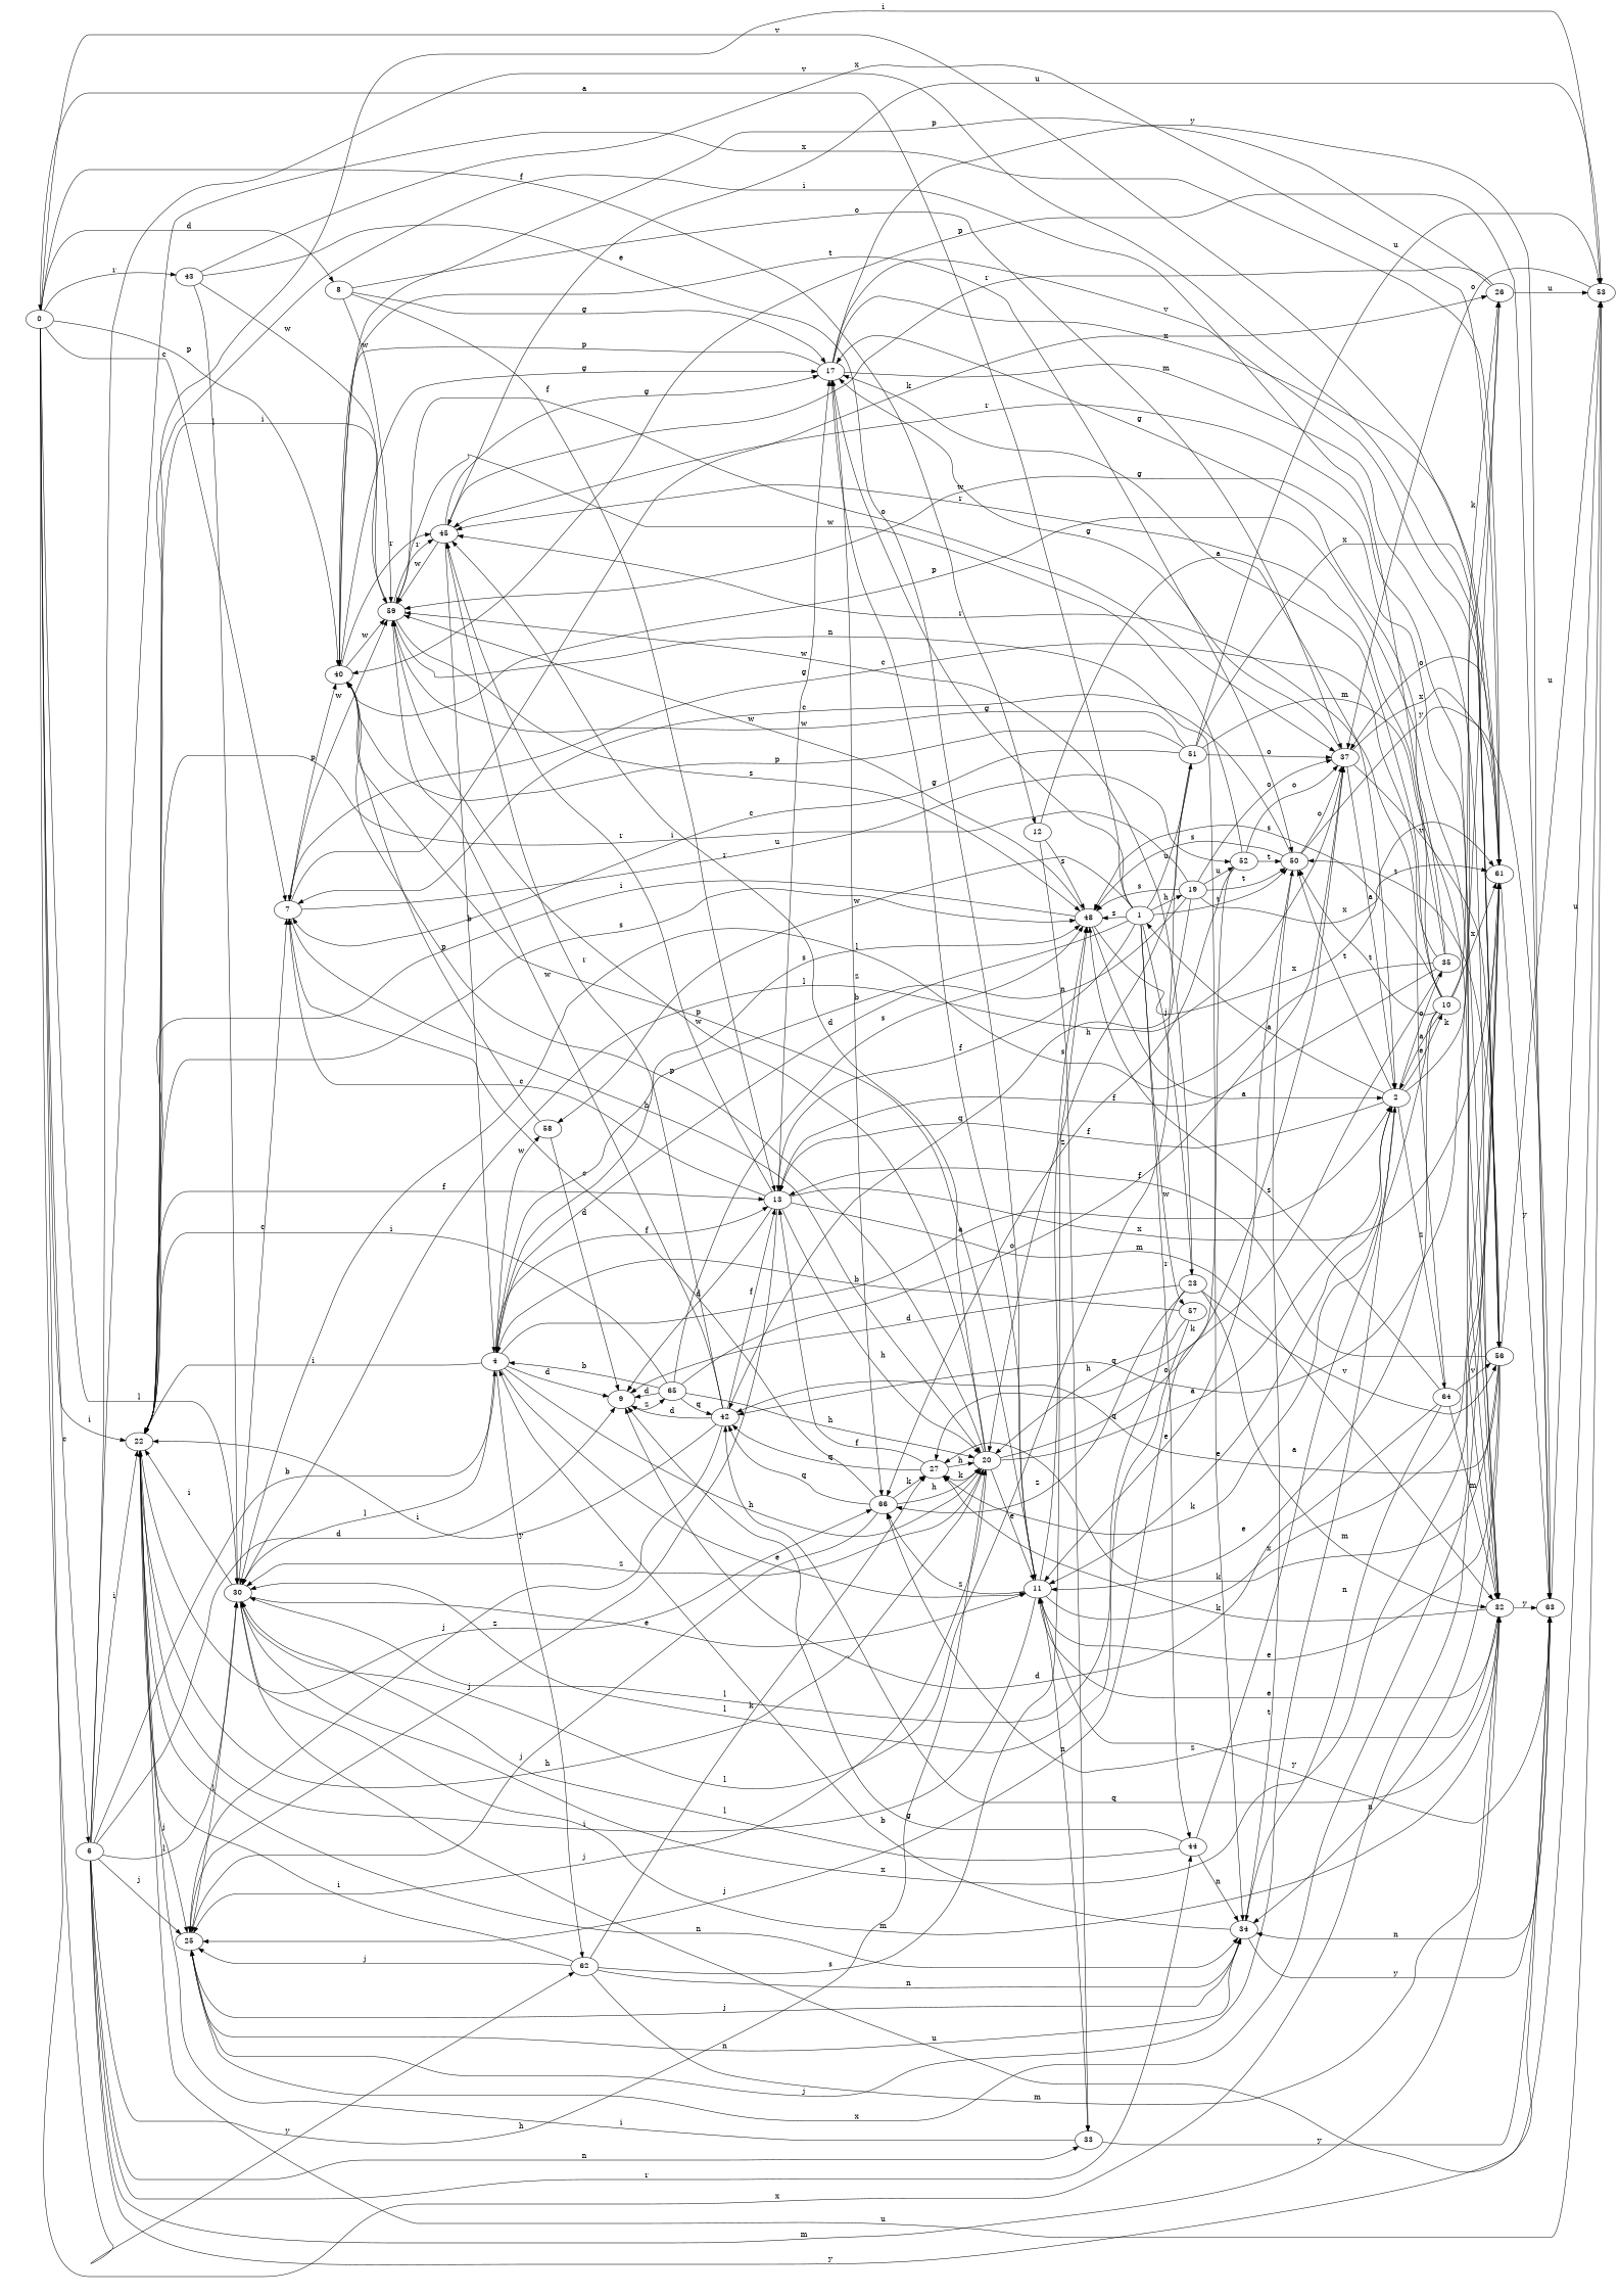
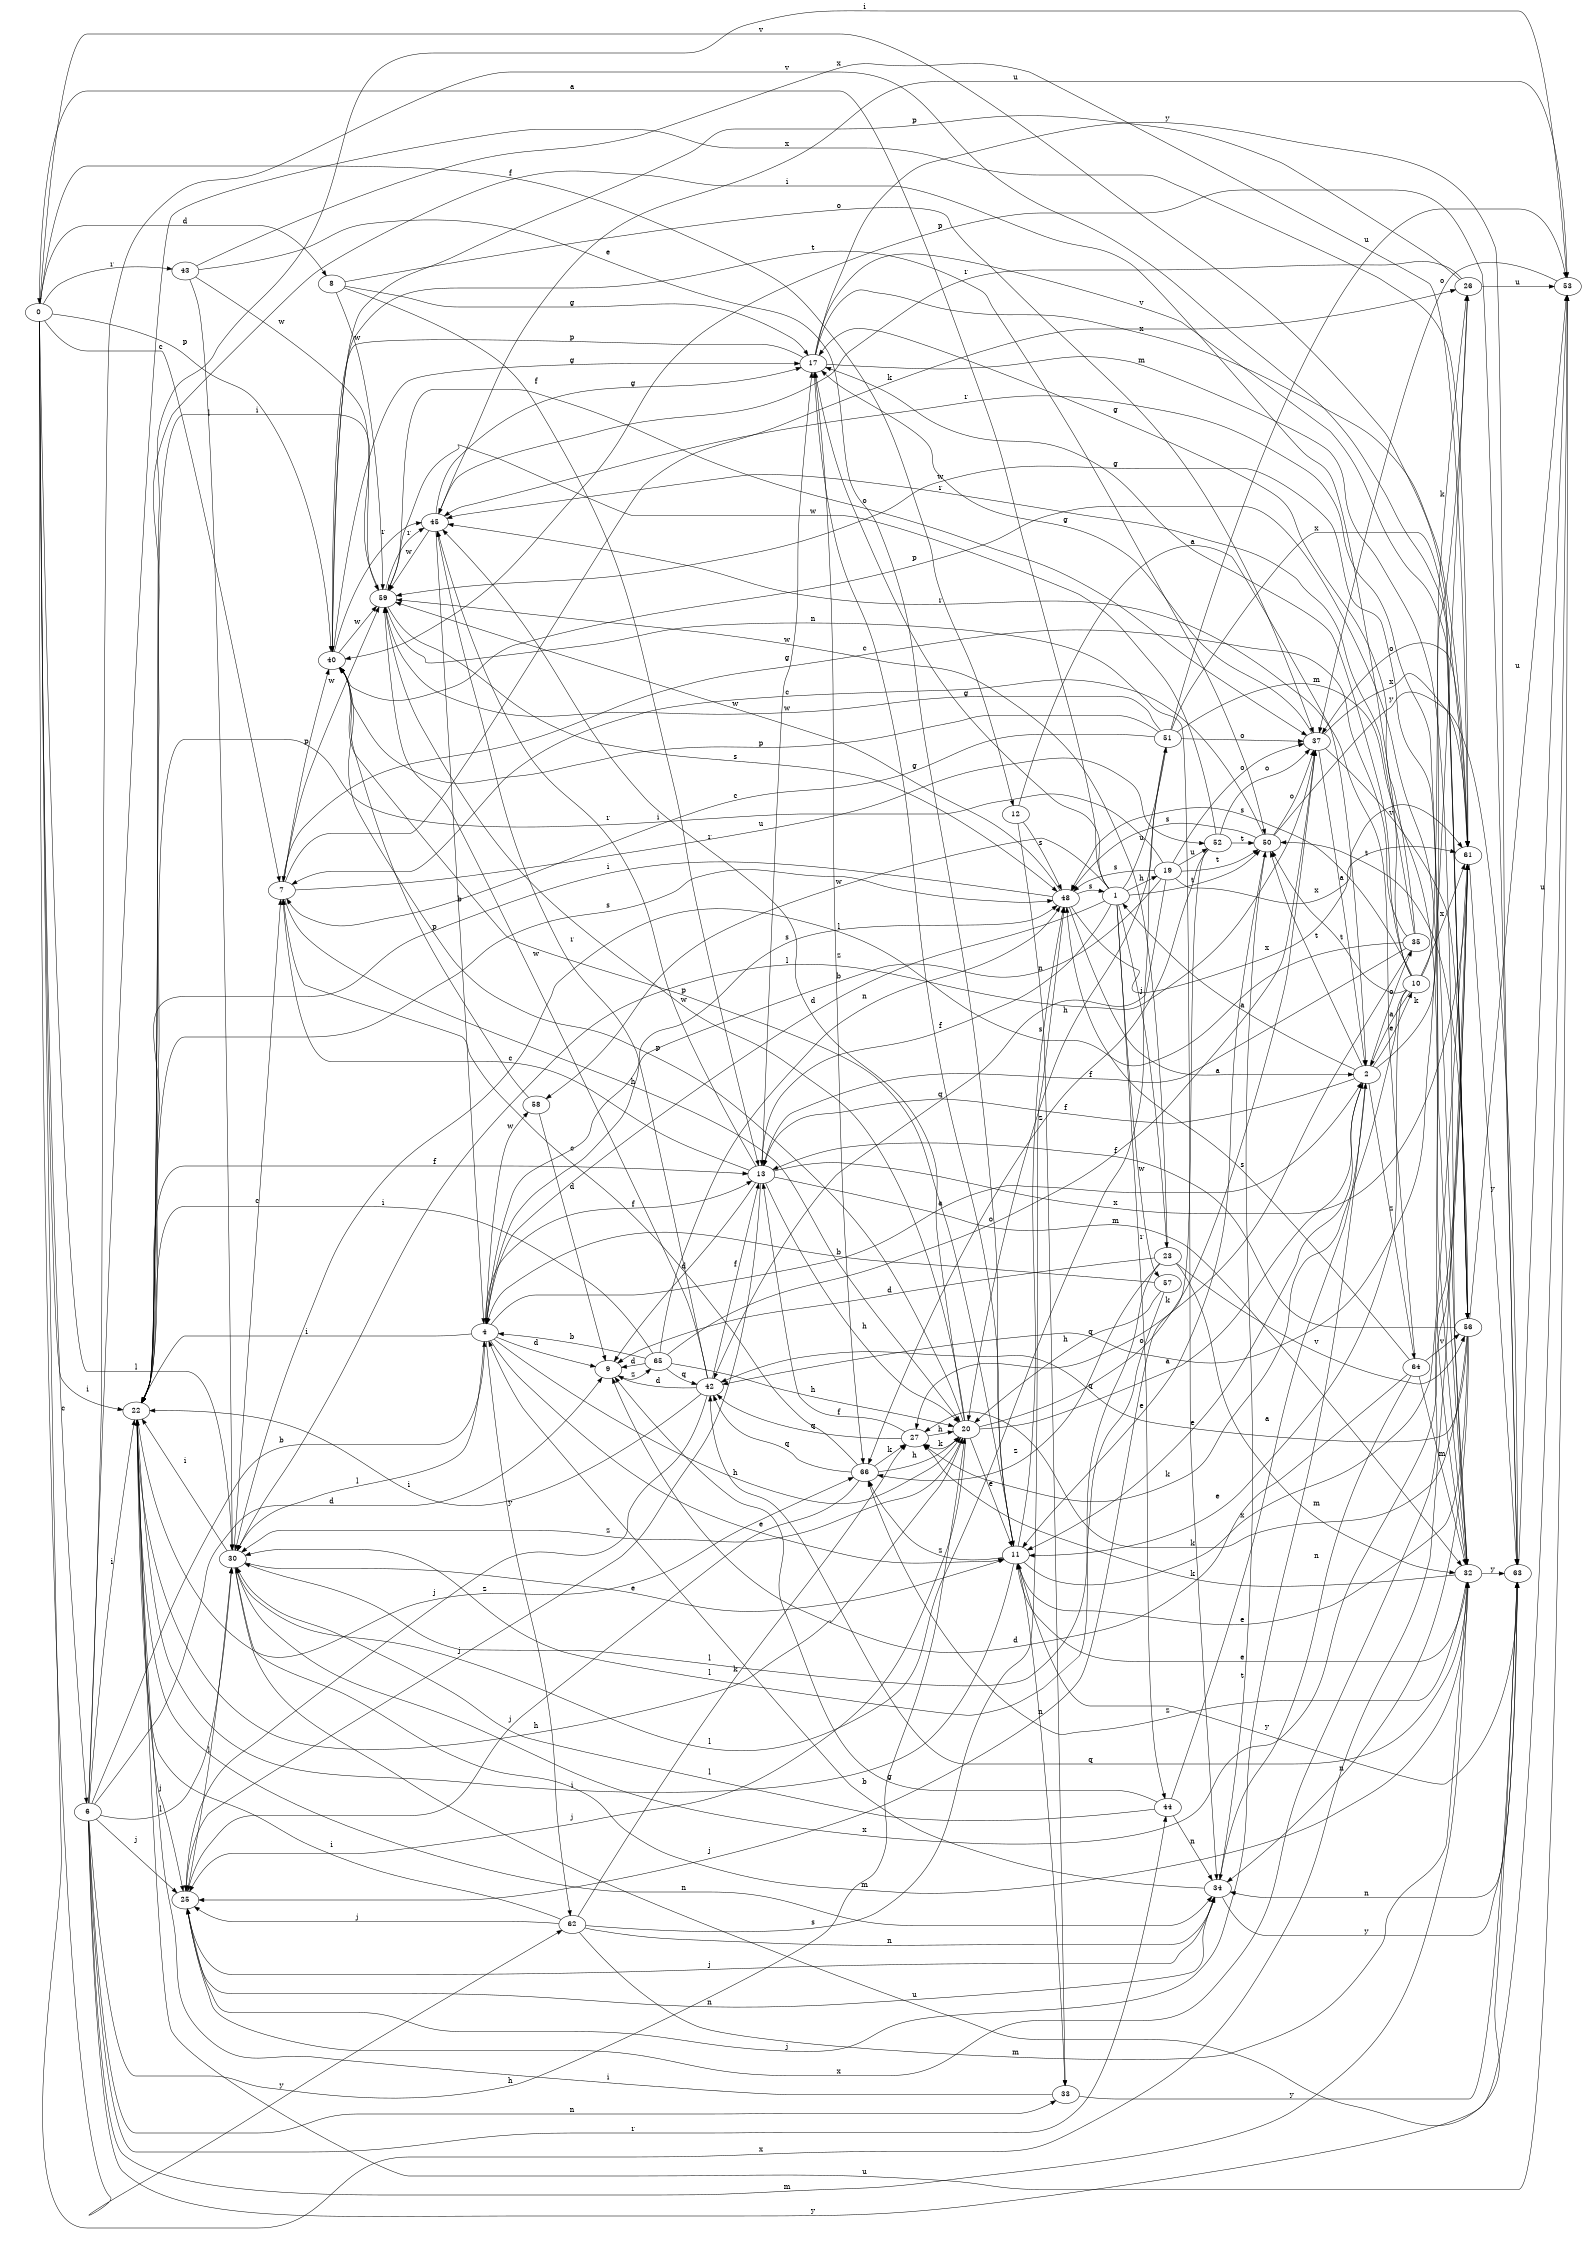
  strict digraph {
    rankdir=LR
    0
    6
    7
    8
    12
    22
    30
    40
    43
    56
    61
    62
    9
    44
    25
    4
    20
    32
    33
    63
    26
    52
    59
    13
    17
    37
    48
    2
    66
    34
    53
    11
    50
    45
    27
    42
    1
    19
    23
    51
    57
    58
    65
    10
    35
    64
    0 -> 6 [label=c]
    0 -> 7 [label=c]
    0 -> 8 [label=d]
    0 -> 12 [label=f]
    0 -> 22 [label=i]
    0 -> 30 [label=l]
    0 -> 40 [label=p]
    0 -> 43 [label=r]
    0 -> 56 [label=v]
    0 -> 61 [label=x]
    0 -> 62 [label=y]
    6 -> 22 [label=i]
    6 -> 30 [label=l]
    6 -> 56 [label=v]
    6 -> 61 [label=x]
    6 -> 9 [label=d]
    6 -> 44 [label=r]
    6 -> 25 [label=j]
    6 -> 4 [label=b]
    6 -> 20 [label=h]
    6 -> 32 [label=m]
    6 -> 33 [label=n]
    6 -> 63 [label=y]
    7 -> 40 [label=p]
    7 -> 20 [label=h]
    7 -> 26 [label=k]
    7 -> 52 [label=u]
    7 -> 59 [label=w]
    8 -> 59 [label=w]
    8 -> 13 [label=f]
    8 -> 17 [label=g]
    8 -> 37 [label=o]
    12 -> 33 [label=n]
    12 -> 48 [label=s]
    12 -> 2 [label=a]
    22 -> 25 [label=j]
    22 -> 20 [label=h]
    22 -> 13 [label=f]
    22 -> 48 [label=s]
    22 -> 66 [label=z]
    22 -> 34 [label=n]
    22 -> 53 [label=u]
    30 -> 7 [label=c]
    30 -> 22 [label=i]
    30 -> 61 [label=x]
    30 -> 32 [label=m]
    30 -> 53 [label=u]
    30 -> 11 [label=e]
    40 -> 59 [label=w]
    40 -> 17 [label=g]
    40 -> 50 [label=t]
    40 -> 45 [label=r]
    43 -> 30 [label=l]
    43 -> 61 [label=x]
    43 -> 59 [label=w]
    43 -> 11 [label=e]
    56 -> 13 [label=f]
    56 -> 34 [label=n]
    56 -> 53 [label=u]
    56 -> 11 [label=e]
    56 -> 50 [label=t]
    56 -> 27 [label=k]
    56 -> 42 [label=q]
    61 -> 63 [label=y]
    61 -> 37 [label=o]
    62 -> 22 [label=i]
    62 -> 25 [label=j]
    62 -> 32 [label=m]
    62 -> 48 [label=s]
    62 -> 34 [label=n]
    62 -> 27 [label=k]
    9 -> 65 [label=z]
    44 -> 30 [label=l]
    44 -> 9 [label=g]
    44 -> 2 [label=a]
    44 -> 34 [label=n]
    25 -> 30 [label=l]
    25 -> 61 [label=x]
    25 -> 34 [label=n]
    4 -> 22 [label=i]
    4 -> 30 [label=l]
    4 -> 62 [label=y]
    4 -> 9 [label=d]
    4 -> 20 [label=h]
    4 -> 13 [label=f]
    4 -> 48 [label=s]
    4 -> 2 [label=a]
    4 -> 11 [label=e]
    4 -> 58 [label=w]
    20 -> 30 [label=z]
    20 -> 40 [label=p]
    20 -> 25 [label=j]
    20 -> 59 [label=w]
    20 -> 37 [label=o]
    20 -> 2 [label=a]
    20 -> 11 [label=e]
    20 -> 45 [label=r]
    20 -> 27 [label=k]
    32 -> 40 [label=p]
    32 -> 63 [label=y]
    32 -> 59 [label=w]
    32 -> 66 [label=z]
    32 -> 11 [label=e]
    32 -> 45 [label=r]
    32 -> 27 [label=k]
    32 -> 42 [label=q]
    33 -> 22 [label=i]
    33 -> 63 [label=y]
    63 -> 40 [label=p]
    63 -> 34 [label=n]
    63 -> 53 [label=u]
    26 -> 40 [label=p]
    26 -> 53 [label=u]
    26 -> 45 [label=r]
    26 -> 42 [label=q]
    52 -> 25 [label=j]
    52 -> 59 [label=w]
    52 -> 37 [label=o]
    52 -> 66 [label=z]
    52 -> 50 [label=t]
    59 -> 22 [label=i]
    59 -> 37 [label=o]
    59 -> 48 [label=s]
    59 -> 34 [label=n]
    59 -> 45 [label=r]
    13 -> 7 [label=c]
    13 -> 61 [label=x]
    13 -> 9 [label=d]
    13 -> 25 [label=j]
    13 -> 20 [label=h]
    13 -> 32 [label=m]
    13 -> 17 [label=g]
    13 -> 45 [label=r]
    17 -> 40 [label=p]
    17 -> 56 [label=v]
    17 -> 61 [label=x]
    17 -> 32 [label=m]
    17 -> 63 [label=y]
    17 -> 66 [label=z]
    37 -> 30 [label=l]
    37 -> 56 [label=v]
    37 -> 61 [label=x]
    37 -> 17 [label=g]
    37 -> 2 [label=a]
    48 -> 22 [label=i]
    48 -> 61 [label=x]
    48 -> 59 [label=w]
    48 -> 2 [label=a]
    2 -> 25 [label=j]
    2 -> 26 [label=k]
    2 -> 13 [label=f]
    2 -> 11 [label=e]
    2 -> 50 [label=t]
    2 -> 1 [label=a]
    2 -> 10 [label=e]
    2 -> 35 [label=o]
    2 -> 64 [label=z]
    66 -> 7 [label=c]
    66 -> 25 [label=j]
    66 -> 20 [label=h]
    66 -> 27 [label=k]
    66 -> 42 [label=q]
    34 -> 25 [label=j]
    34 -> 4 [label=b]
    34 -> 63 [label=y]
    34 -> 50 [label=t]
    53 -> 22 [label=i]
    53 -> 37 [label=o]
    11 -> 22 [label=i]
    11 -> 40 [label=p]
    11 -> 61 [label=x]
    11 -> 33 [label=n]
    11 -> 63 [label=y]
    11 -> 17 [label=g]
    11 -> 48 [label=s]
    11 -> 66 [label=z]
    50 -> 7 [label=c]
    50 -> 63 [label=y]
    50 -> 37 [label=o]
    50 -> 48 [label=s]
    50 -> 11 [label=e]
    45 -> 4 [label=b]
    45 -> 59 [label=w]
    45 -> 17 [label=g]
    45 -> 53 [label=u]
    27 -> 20 [label=h]
    27 -> 13 [label=f]
    27 -> 42 [label=q]
    42 -> 22 [label=i]
    42 -> 9 [label=d]
    42 -> 25 [label=j]
    42 -> 59 [label=w]
    42 -> 13 [label=f]
    42 -> 45 [label=r]
    1 -> 0 [label=a]
    1 -> 44 [label=r]
    1 -> 4 [label=d]
    1 -> 13 [label=f]
    1 -> 17 [label=g]
-   1 -> 48 [label=s]
+   48 -> 1 [label=s]
    1 -> 50 [label=t]
    1 -> 19 [label=h]
    1 -> 23 [label=j]
    1 -> 51 [label=u]
    1 -> 57 [label=w]
    1 -> 58 [label=w]
    19 -> 22 [label=i]
    19 -> 61 [label=x]
    19 -> 4 [label=b]
    19 -> 52 [label=u]
    19 -> 37 [label=o]
    19 -> 48 [label=s]
    19 -> 50 [label=t]
    19 -> 42 [label=q]
    23 -> 30 [label=l]
    23 -> 56 [label=v]
    23 -> 9 [label=d]
    23 -> 32 [label=m]
    23 -> 59 [label=w]
    23 -> 66 [label=z]
    51 -> 7 [label=c]
    51 -> 30 [label=l]
    51 -> 40 [label=p]
    51 -> 61 [label=x]
    51 -> 20 [label=h]
    51 -> 32 [label=m]
    51 -> 59 [label=w]
    51 -> 37 [label=o]
    51 -> 53 [label=u]
    57 -> 30 [label=l]
    57 -> 4 [label=b]
    57 -> 20 [label=h]
    58 -> 40 [label=p]
    58 -> 9 [label=d]
    65 -> 22 [label=i]
    65 -> 9 [label=d]
    65 -> 4 [label=b]
    65 -> 20 [label=h]
    65 -> 37 [label=o]
-   65 -> 48 [label=s]
+   65 -> 48 [label=n]
    65 -> 42 [label=q]
    10 -> 22 [label=i]
    10 -> 61 [label=x]
    10 -> 26 [label=k]
    10 -> 17 [label=g]
    10 -> 48 [label=s]
    10 -> 2 [label=a]
    10 -> 11 [label=e]
    10 -> 50 [label=t]
    10 -> 27 [label=k]
    35 -> 7 [label=c]
    35 -> 30 [label=l]
    35 -> 13 [label=f]
    35 -> 17 [label=g]
    35 -> 45 [label=r]
    35 -> 27 [label=k]
    64 -> 56 [label=v]
    64 -> 9 [label=d]
    64 -> 32 [label=m]
    64 -> 48 [label=s]
    64 -> 34 [label=n]
    64 -> 45 [label=r]
  }
